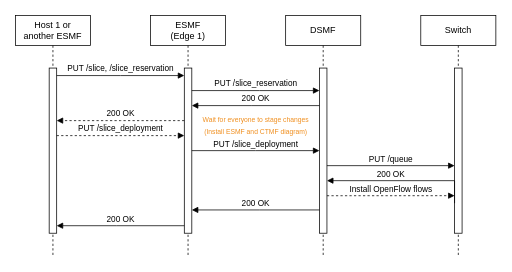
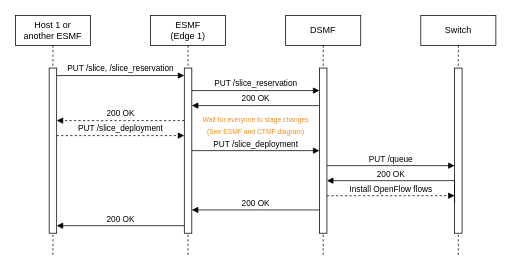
  <mxCell id="0" />
  <mxCell id="1" parent="0" />
  <mxCell id="2" value="Host 1 or&lt;br&gt;another ESMF" style="shape=umlLifeline;perimeter=lifelinePerimeter;whiteSpace=wrap;html=1;container=0;dropTarget=0;collapsible=0;recursiveResize=0;outlineConnect=0;portConstraint=eastwest;newEdgeStyle={&quot;edgeStyle&quot;:&quot;elbowEdgeStyle&quot;,&quot;elbow&quot;:&quot;vertical&quot;,&quot;curved&quot;:0,&quot;rounded&quot;:0};" parent="1" vertex="1"><mxGeometry x="20" y="20" width="100" height="320" as="geometry" /></mxCell>
  <mxCell id="3" value="" style="html=1;points=[];perimeter=orthogonalPerimeter;outlineConnect=0;targetShapes=umlLifeline;portConstraint=eastwest;newEdgeStyle={&quot;edgeStyle&quot;:&quot;elbowEdgeStyle&quot;,&quot;elbow&quot;:&quot;vertical&quot;,&quot;curved&quot;:0,&quot;rounded&quot;:0};" parent="2" vertex="1"><mxGeometry x="45" y="70" width="10" height="220" as="geometry" /></mxCell>
  <mxCell id="4" value="ESMF &lt;br&gt;(Edge 1)" style="shape=umlLifeline;perimeter=lifelinePerimeter;whiteSpace=wrap;html=1;container=0;dropTarget=0;collapsible=0;recursiveResize=0;outlineConnect=0;portConstraint=eastwest;newEdgeStyle={&quot;edgeStyle&quot;:&quot;elbowEdgeStyle&quot;,&quot;elbow&quot;:&quot;vertical&quot;,&quot;curved&quot;:0,&quot;rounded&quot;:0};" parent="1" vertex="1"><mxGeometry x="200" y="20" width="100" height="320" as="geometry" /></mxCell>
  <mxCell id="5" value="" style="html=1;points=[];perimeter=orthogonalPerimeter;outlineConnect=0;targetShapes=umlLifeline;portConstraint=eastwest;newEdgeStyle={&quot;edgeStyle&quot;:&quot;elbowEdgeStyle&quot;,&quot;elbow&quot;:&quot;vertical&quot;,&quot;curved&quot;:0,&quot;rounded&quot;:0};" parent="4" vertex="1"><mxGeometry x="45" y="70" width="10" height="220" as="geometry" /></mxCell>
  <mxCell id="6" value="PUT /slice, /slice_reservation" style="html=1;verticalAlign=bottom;endArrow=block;edgeStyle=elbowEdgeStyle;elbow=vertical;curved=0;rounded=0;" parent="1" source="3" target="5" edge="1"><mxGeometry relative="1" as="geometry"><mxPoint x="175" y="110" as="sourcePoint" /><Array as="points"><mxPoint x="160" y="100" /></Array><mxPoint as="offset" /></mxGeometry></mxCell>
  <mxCell id="7" value="DSMF" style="shape=umlLifeline;perimeter=lifelinePerimeter;whiteSpace=wrap;html=1;container=0;dropTarget=0;collapsible=0;recursiveResize=0;outlineConnect=0;portConstraint=eastwest;newEdgeStyle={&quot;edgeStyle&quot;:&quot;elbowEdgeStyle&quot;,&quot;elbow&quot;:&quot;vertical&quot;,&quot;curved&quot;:0,&quot;rounded&quot;:0};" parent="1" vertex="1"><mxGeometry x="380" y="20" width="100" height="320" as="geometry" /></mxCell>
  <mxCell id="8" value="" style="html=1;points=[];perimeter=orthogonalPerimeter;outlineConnect=0;targetShapes=umlLifeline;portConstraint=eastwest;newEdgeStyle={&quot;edgeStyle&quot;:&quot;elbowEdgeStyle&quot;,&quot;elbow&quot;:&quot;vertical&quot;,&quot;curved&quot;:0,&quot;rounded&quot;:0};" parent="7" vertex="1"><mxGeometry x="45" y="70" width="10" height="220" as="geometry" /></mxCell>
  <mxCell id="9" value="Switch" style="shape=umlLifeline;perimeter=lifelinePerimeter;whiteSpace=wrap;html=1;container=0;dropTarget=0;collapsible=0;recursiveResize=0;outlineConnect=0;portConstraint=eastwest;newEdgeStyle={&quot;edgeStyle&quot;:&quot;elbowEdgeStyle&quot;,&quot;elbow&quot;:&quot;vertical&quot;,&quot;curved&quot;:0,&quot;rounded&quot;:0};" parent="1" vertex="1"><mxGeometry x="560" y="20" width="100" height="320" as="geometry" /></mxCell>
  <mxCell id="10" value="" style="html=1;points=[];perimeter=orthogonalPerimeter;outlineConnect=0;targetShapes=umlLifeline;portConstraint=eastwest;newEdgeStyle={&quot;edgeStyle&quot;:&quot;elbowEdgeStyle&quot;,&quot;elbow&quot;:&quot;vertical&quot;,&quot;curved&quot;:0,&quot;rounded&quot;:0};" parent="9" vertex="1"><mxGeometry x="45" y="70" width="10" height="220" as="geometry" /></mxCell>
  <mxCell id="11" value="PUT /slice_reservation" style="html=1;verticalAlign=bottom;endArrow=block;edgeStyle=elbowEdgeStyle;elbow=vertical;curved=0;rounded=0;" parent="1" source="5" target="8" edge="1"><mxGeometry relative="1" as="geometry"><mxPoint x="260" y="120" as="sourcePoint" /><Array as="points"><mxPoint x="345" y="120" /></Array><mxPoint x="430" y="120" as="targetPoint" /></mxGeometry></mxCell>
  <mxCell id="12" value="200 OK" style="html=1;verticalAlign=bottom;endArrow=block;edgeStyle=elbowEdgeStyle;elbow=vertical;curved=0;rounded=0;" parent="1" source="8" target="5" edge="1"><mxGeometry relative="1" as="geometry"><mxPoint x="420" y="140" as="sourcePoint" /><Array as="points"><mxPoint x="335" y="140" /></Array><mxPoint x="260" y="140" as="targetPoint" /></mxGeometry></mxCell>
  <mxCell id="13" value="PUT /slice_deployment" style="html=1;verticalAlign=bottom;endArrow=block;edgeStyle=elbowEdgeStyle;elbow=vertical;curved=0;rounded=0;" parent="1" edge="1"><mxGeometry relative="1" as="geometry"><mxPoint x="255" y="200" as="sourcePoint" /><Array as="points"><mxPoint x="340" y="200" /></Array><mxPoint x="425" y="200" as="targetPoint" /></mxGeometry></mxCell>
  <mxCell id="14" value="PUT /queue" style="html=1;verticalAlign=bottom;endArrow=block;edgeStyle=elbowEdgeStyle;elbow=vertical;curved=0;rounded=0;" parent="1" edge="1"><mxGeometry relative="1" as="geometry"><mxPoint x="435" y="220" as="sourcePoint" /><Array as="points" /><mxPoint x="605" y="220" as="targetPoint" /></mxGeometry></mxCell>
  <mxCell id="15" value="200 OK" style="html=1;verticalAlign=bottom;endArrow=block;edgeStyle=elbowEdgeStyle;elbow=vertical;curved=0;rounded=0;" parent="1" edge="1"><mxGeometry x="0.15" relative="1" as="geometry"><mxPoint x="605" y="270" as="sourcePoint" /><Array as="points"><mxPoint x="490" y="240" /></Array><mxPoint x="435" y="240" as="targetPoint" /><mxPoint as="offset" /></mxGeometry></mxCell>
  <mxCell id="16" value="200 OK" style="html=1;verticalAlign=bottom;endArrow=block;edgeStyle=elbowEdgeStyle;elbow=vertical;curved=0;rounded=0;" parent="1" edge="1"><mxGeometry relative="1" as="geometry"><mxPoint x="425" y="279" as="sourcePoint" /><Array as="points"><mxPoint x="345" y="279" /></Array><mxPoint x="255" y="279" as="targetPoint" /></mxGeometry></mxCell>
  <mxCell id="17" value="200 OK" style="html=1;verticalAlign=bottom;endArrow=block;edgeStyle=elbowEdgeStyle;elbow=vertical;curved=0;rounded=0;" parent="1" edge="1"><mxGeometry relative="1" as="geometry"><mxPoint x="245" y="300" as="sourcePoint" /><Array as="points"><mxPoint x="155" y="300" /></Array><mxPoint x="75" y="300" as="targetPoint" /></mxGeometry></mxCell>
  <mxCell id="18" value="Install OpenFlow flows" style="html=1;verticalAlign=bottom;endArrow=block;edgeStyle=elbowEdgeStyle;elbow=vertical;curved=0;rounded=0;dashed=1;" parent="1" edge="1"><mxGeometry relative="1" as="geometry"><mxPoint x="435" y="260.06" as="sourcePoint" /><Array as="points" /><mxPoint x="605" y="260.06" as="targetPoint" /></mxGeometry></mxCell>
  <mxCell id="19" value="PUT /slice_deployment" style="html=1;verticalAlign=bottom;endArrow=block;edgeStyle=elbowEdgeStyle;elbow=vertical;curved=0;rounded=0;dashed=1;" parent="1" source="3" target="5" edge="1"><mxGeometry relative="1" as="geometry"><mxPoint x="80" y="150.06" as="sourcePoint" /><Array as="points"><mxPoint x="120" y="180" /><mxPoint x="240" y="150" /></Array><mxPoint x="240" y="150" as="targetPoint" /></mxGeometry></mxCell>
  <mxCell id="20" value="200 OK" style="html=1;verticalAlign=bottom;endArrow=block;edgeStyle=elbowEdgeStyle;elbow=vertical;curved=0;rounded=0;dashed=1;" parent="1" source="5" target="3" edge="1"><mxGeometry relative="1" as="geometry"><mxPoint x="240" y="160" as="sourcePoint" /><Array as="points"><mxPoint x="160" y="160" /></Array><mxPoint x="80" y="160" as="targetPoint" /></mxGeometry></mxCell>
- <mxCell id="21" value="&lt;font style=&quot;font-size: 9px;&quot;&gt;Wait for everyone to stage changes&lt;br&gt;(Install ESMF and CTMF diagram)&lt;/font&gt;" style="text;html=1;align=center;verticalAlign=middle;resizable=0;points=[];autosize=1;fontColor=#F08F1F;" parent="1" vertex="1"><mxGeometry x="260" y="146" width="160" height="40" as="geometry" /></mxCell>
+ <mxCell id="21" value="&lt;font style=&quot;font-size: 9px;&quot;&gt;Wait for everyone to stage changes&lt;br&gt;(See ESMF and CTMF diagram)&lt;/font&gt;" style="text;html=1;align=center;verticalAlign=middle;resizable=0;points=[];autosize=1;fontColor=#F08F1F;" parent="1" vertex="1"><mxGeometry x="260" y="146" width="160" height="40" as="geometry" /></mxCell>
